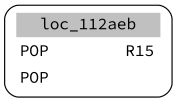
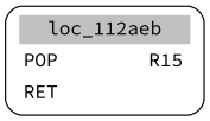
  digraph {
    rankdir=LR
    fontname="Source Code Pro"
-   n1 [fontname="Source Code Pro" label=<<table border="0" cellborder="0" cellpadding="3"><tr><td align="center" colspan="2" bgcolor="grey">loc_112aeb</td></tr><tr><td align="left">POP        R15</td></tr><tr><td align="left">POP        </td></tr></table>> shape=Mrecord]
+   n1 [fontname="Source Code Pro" label=<<table border="0" cellborder="0" cellpadding="3"><tr><td align="center" colspan="2" bgcolor="grey">loc_112aeb</td></tr><tr><td align="left">POP        R15</td></tr><tr><td align="left">RET        </td></tr></table>> shape=Mrecord]
  }
